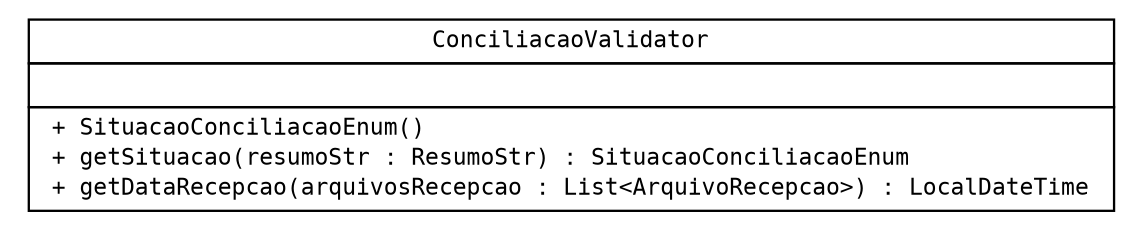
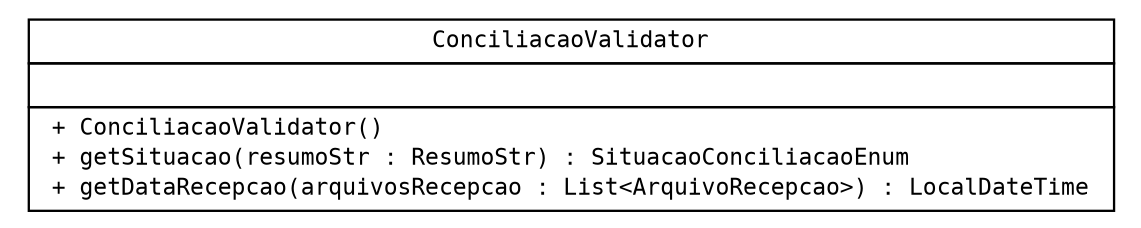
  digraph {
    nodesep=0.25
    ranksep=0.5
    fontname="DejaVu Sans Mono"
-   n1 [fontcolor=black fontname="DejaVu Sans Mono" fontsize=10.0 label=<<table title="br.gov.to.sefaz.arr.processamento.validation.validator.conciliacao.ConciliacaoValidator" border="0" cellborder="1" cellspacing="0" cellpadding="2" port="p" href="./ConciliacaoValidator.html"> 		<tr><td><table border="0" cellspacing="0" cellpadding="1"> <tr><td align="center" balign="center"> ConciliacaoValidator </td></tr> 		</table></td></tr> 		<tr><td><table border="0" cellspacing="0" cellpadding="1"> <tr><td align="left" balign="left">  </td></tr> 		</table></td></tr> 		<tr><td><table border="0" cellspacing="0" cellpadding="1"> <tr><td align="left" balign="left"> + SituacaoConciliacaoEnum() </td></tr> <tr><td align="left" balign="left"> + getSituacao(resumoStr : ResumoStr) : SituacaoConciliacaoEnum </td></tr> <tr><td align="left" balign="left"> + getDataRecepcao(arquivosRecepcao : List&lt;ArquivoRecepcao&gt;) : LocalDateTime </td></tr> 		</table></td></tr> 		</table>> shape=plaintext]
+   n1 [fontcolor=black fontname="DejaVu Sans Mono" fontsize=10.0 label=<<table title="br.gov.to.sefaz.arr.processamento.validation.validator.conciliacao.ConciliacaoValidator" border="0" cellborder="1" cellspacing="0" cellpadding="2" port="p" href="./ConciliacaoValidator.html"> 		<tr><td><table border="0" cellspacing="0" cellpadding="1"> <tr><td align="center" balign="center"> ConciliacaoValidator </td></tr> 		</table></td></tr> 		<tr><td><table border="0" cellspacing="0" cellpadding="1"> <tr><td align="left" balign="left">  </td></tr> 		</table></td></tr> 		<tr><td><table border="0" cellspacing="0" cellpadding="1"> <tr><td align="left" balign="left"> + ConciliacaoValidator() </td></tr> <tr><td align="left" balign="left"> + getSituacao(resumoStr : ResumoStr) : SituacaoConciliacaoEnum </td></tr> <tr><td align="left" balign="left"> + getDataRecepcao(arquivosRecepcao : List&lt;ArquivoRecepcao&gt;) : LocalDateTime </td></tr> 		</table></td></tr> 		</table>> shape=plaintext]
  }
